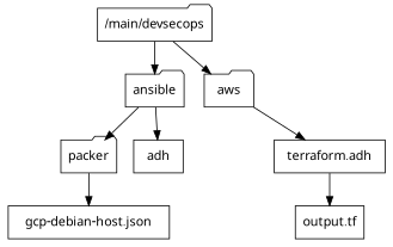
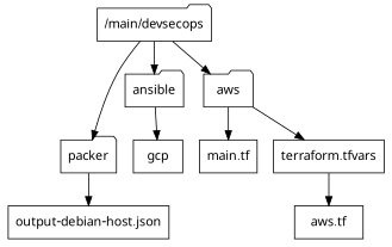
  digraph {
    rankdir=TB
    node [fontname=Symbol fontsize=14 shape=box]
    edge [fontname=Symbol fontsize=10]
    n1 [label="/main/devsecops" shape=folder]
    n2 [label=ansible shape=folder]
    n3 [label=packer shape=folder]
    n4 [label=aws shape=folder]
-   adh [lael="aws-debian-host.json"]
-   n6 [label="gcp-debian-host.json"]
-   n8 [label="terraform.adh"]
-   n9 [label="output.tf"]
+   adh [lael="aws-debian-host.json" label=gcp]
+   n6 [label="output-debian-host.json"]
+   n7 [label="main.tf"]
+   n8 [label="terraform.tfvars"]
+   n9 [label="aws.tf"]
    n1 -> n2
-   n2 -> n3
+   n1 -> n3
    n1 -> n4
    n2 -> adh
    n3 -> n6
+   n4 -> n7
    n4 -> n8
    n8 -> n9
  }
